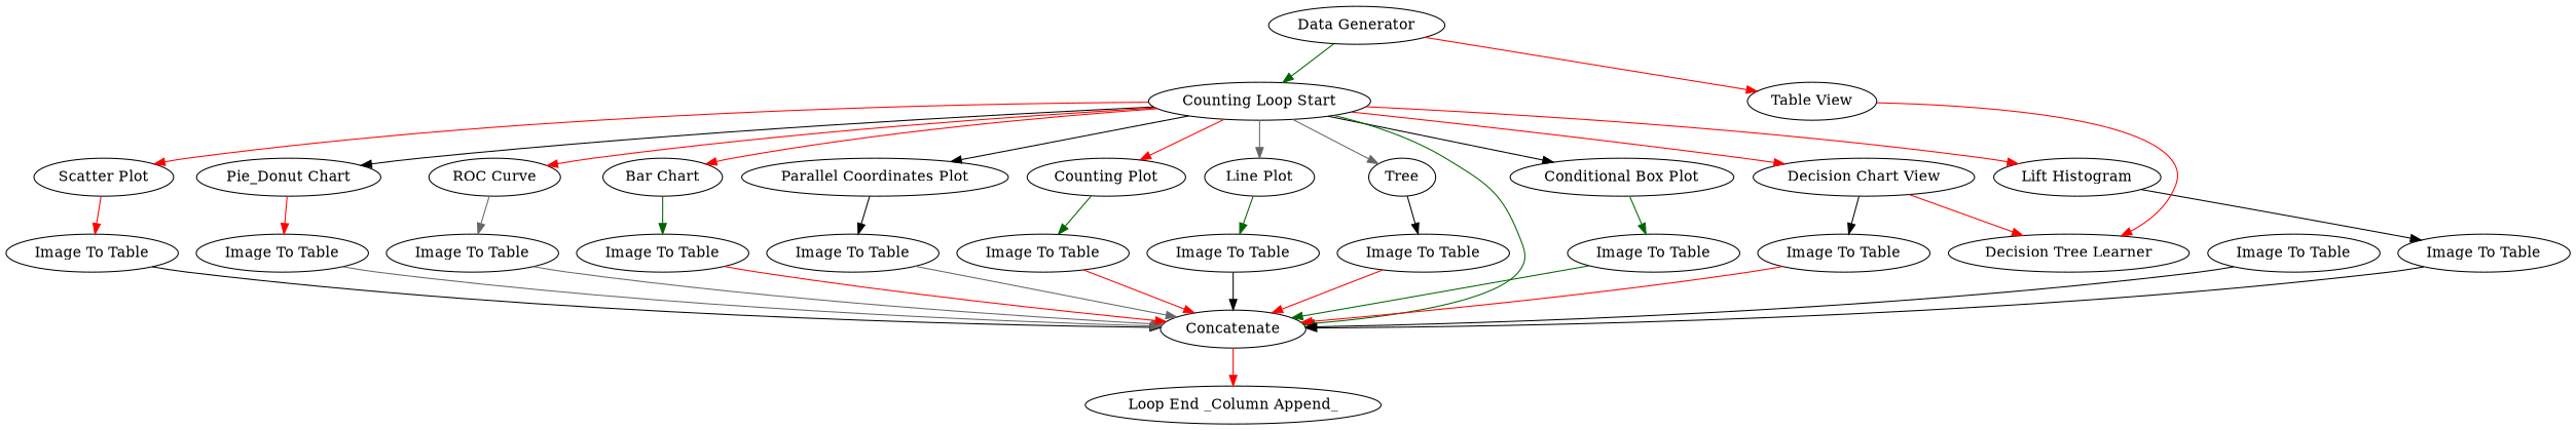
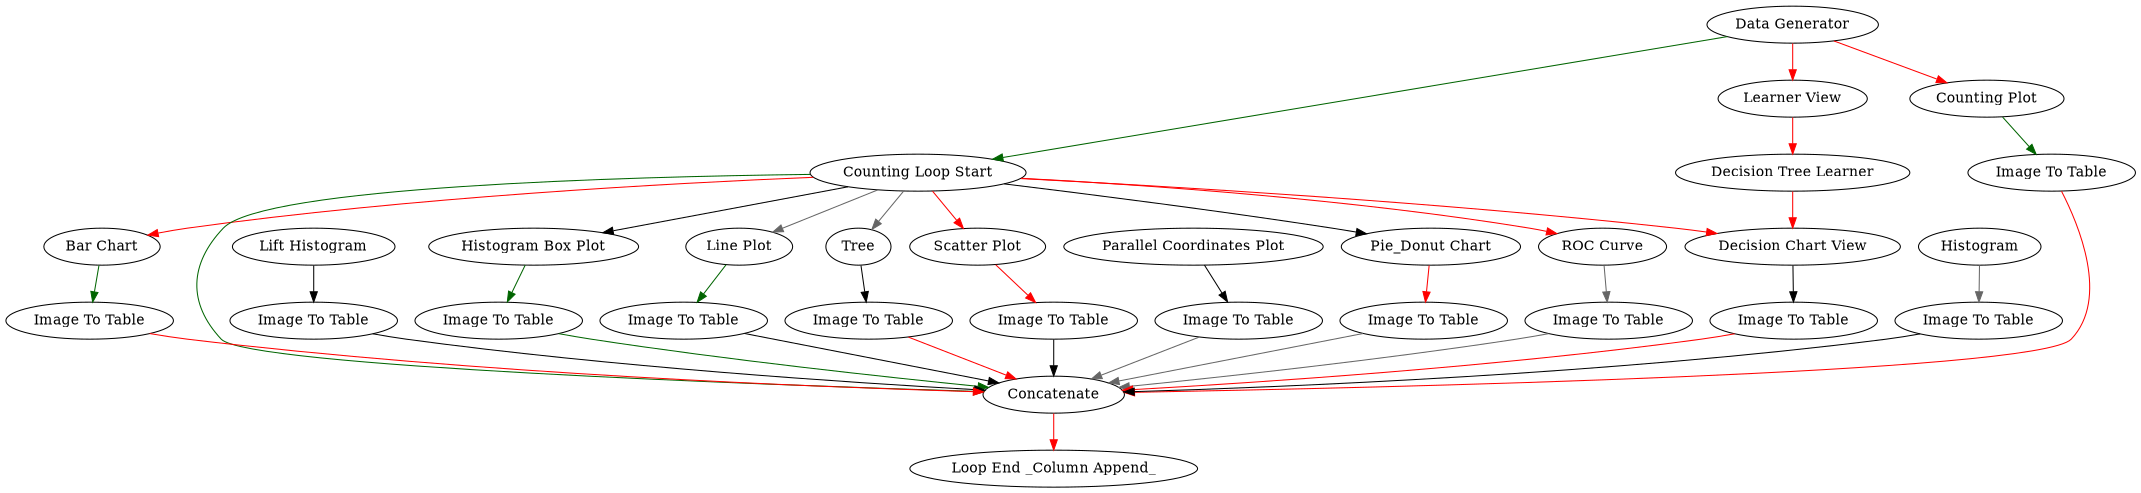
  digraph {
    rankdir=TB
    edge [color=red]
    n1 [label="Counting Loop Start"]
-   n2 [label="Conditional Box Plot"]
+   n2 [label="Histogram Box Plot"]
    n3 [label="Lift Histogram"]
    n4 [label="Scatter Plot"]
    n5 [label="Pie_Donut Chart"]
    n6 [label="ROC Curve"]
    n7 [label="Bar Chart"]
    n8 [label="Parallel Coordinates Plot"]
    n9 [label="Decision Chart View"]
    n10 [label="Counting Plot"]
    n11 [label="Line Plot"]
    n12 [label=Tree]
    n13 [label=Concatenate]
    n14 [label="Image To Table"]
    n15 [label="Image To Table"]
    n16 [label="Image To Table"]
    n17 [label="Image To Table"]
    n18 [label="Image To Table"]
    n19 [label="Image To Table"]
    n20 [label="Image To Table"]
    n21 [label="Image To Table"]
    n22 [label="Image To Table"]
    n23 [label="Image To Table"]
+   n24 [label=Histogram]
    n25 [label="Image To Table"]
    n26 [label="Image To Table"]
    n27 [label="Loop End _Column Append_"]
    n28 [label="Data Generator"]
-   n29 [label="Table View"]
+   n29 [label="Learner View"]
    n30 [label="Decision Tree Learner"]
    n1 -> n2 [color=black]
-   n1 -> n3
    n1 -> n4
    n1 -> n5 [color=black]
    n1 -> n6
    n1 -> n7
-   n1 -> n8 [color=black]
    n1 -> n9
-   n1 -> n10
+   n28 -> n10
    n1 -> n11 [color=gray40]
    n1 -> n12 [color=gray40]
    n1 -> n13 [color=darkgreen]
    n2 -> n14 [color=darkgreen]
    n3 -> n15 [color=black]
    n4 -> n16
    n5 -> n17
    n6 -> n18 [color=gray40]
    n7 -> n19 [color=darkgreen]
    n8 -> n20 [color=black]
    n9 -> n21 [color=black]
    n10 -> n22 [color=darkgreen]
    n11 -> n23 [color=darkgreen]
    n12 -> n26 [color=black]
    n13 -> n27
    n14 -> n13 [color=darkgreen]
    n15 -> n13 [color=black]
    n16 -> n13 [color=black]
    n17 -> n13 [color=gray40]
    n18 -> n13 [color=gray40]
    n19 -> n13
    n20 -> n13 [color=gray40]
    n21 -> n13
    n22 -> n13
    n23 -> n13 [color=black]
+   n24 -> n25 [color=gray40]
    n25 -> n13 [color=black]
    n26 -> n13
    n28 -> n1 [color=darkgreen]
    n28 -> n29
    n29 -> n30
-   n9 -> n30
+   n30 -> n9
  }
